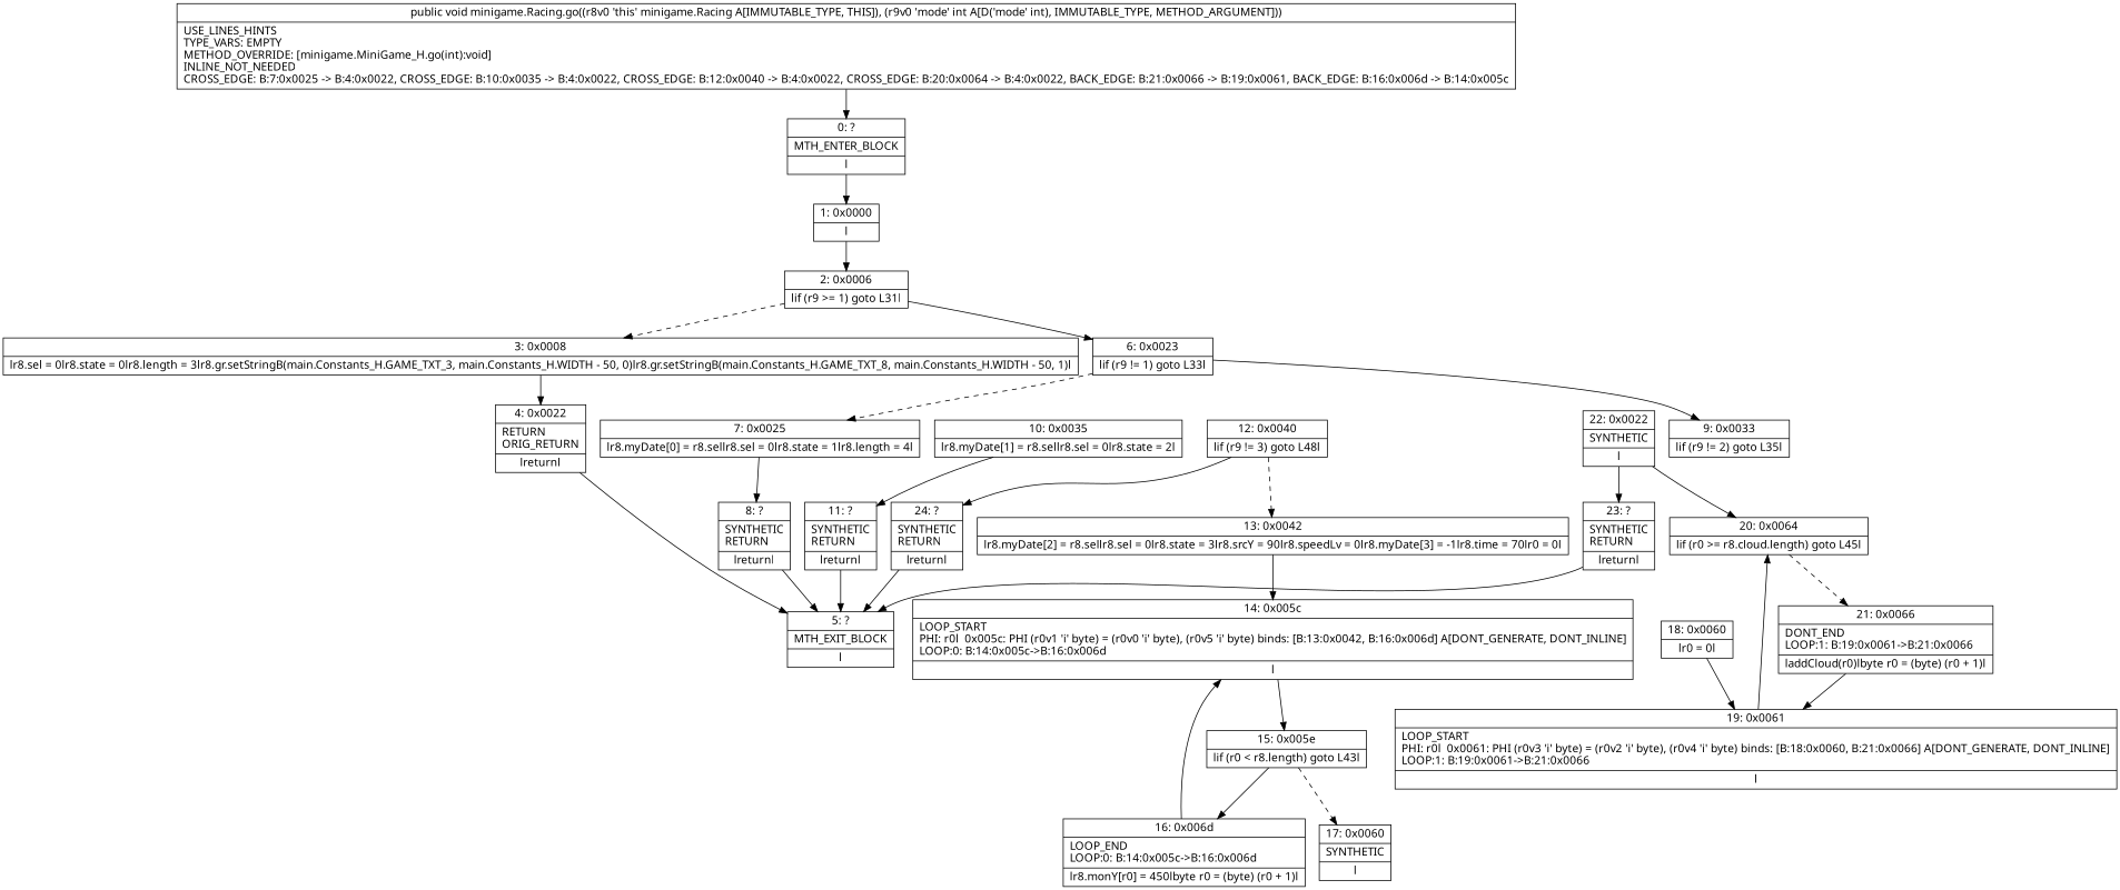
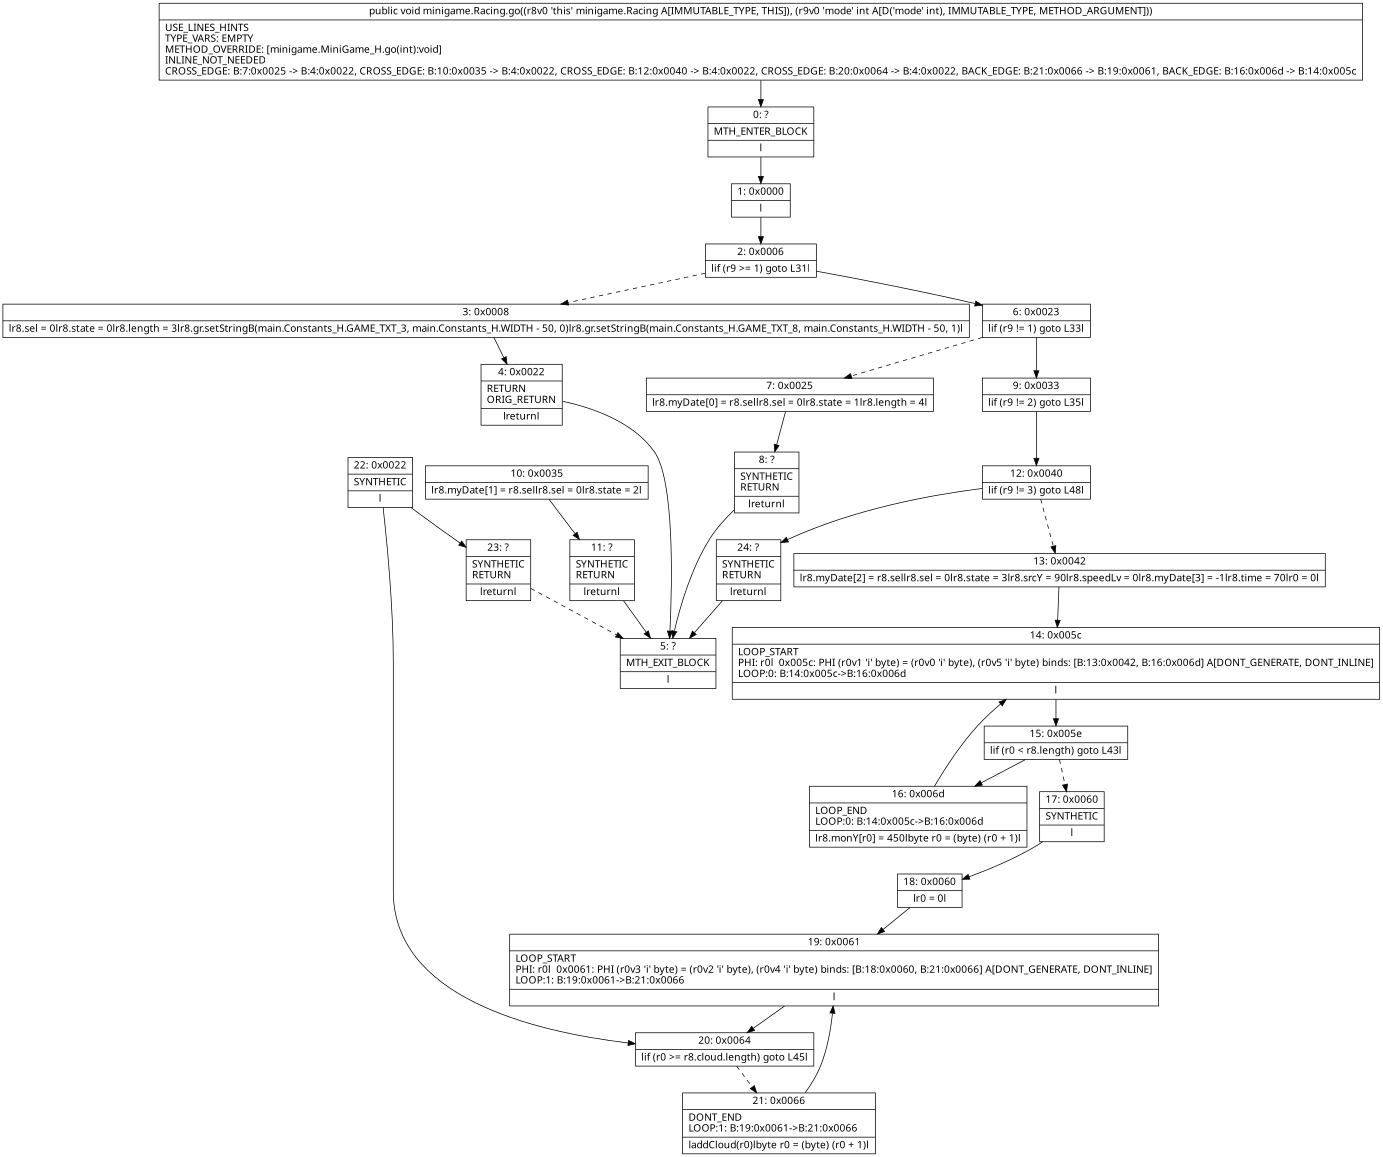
  digraph {
    fontname="Noto Sans"
    node [fontname="Noto Sans" shape=record]
    edge [fontname="Noto Sans"]
    n1 [label="{0\:\ ?|MTH_ENTER_BLOCK\l|l}"]
    n2 [label="{1\:\ 0x0000|l}"]
    n3 [label="{2\:\ 0x0006|lif (r9 \>= 1) goto L31l}"]
    n4 [label="{3\:\ 0x0008|lr8.sel = 0lr8.state = 0lr8.length = 3lr8.gr.setStringB(main.Constants_H.GAME_TXT_3, main.Constants_H.WIDTH \- 50, 0)lr8.gr.setStringB(main.Constants_H.GAME_TXT_8, main.Constants_H.WIDTH \- 50, 1)l}"]
    n5 [label="{6\:\ 0x0023|lif (r9 != 1) goto L33l}"]
    n6 [label="{4\:\ 0x0022|RETURN\lORIG_RETURN\l|lreturnl}"]
    n7 [label="{7\:\ 0x0025|lr8.myDate[0] = r8.sellr8.sel = 0lr8.state = 1lr8.length = 4l}"]
    n8 [label="{9\:\ 0x0033|lif (r9 != 2) goto L35l}"]
    n9 [label="{5\:\ ?|MTH_EXIT_BLOCK\l|l}"]
    n10 [label="{8\:\ ?|SYNTHETIC\lRETURN\l|lreturnl}"]
    n11 [label="{12\:\ 0x0040|lif (r9 != 3) goto L48l}"]
    n12 [label="{10\:\ 0x0035|lr8.myDate[1] = r8.sellr8.sel = 0lr8.state = 2l}"]
    n13 [label="{11\:\ ?|SYNTHETIC\lRETURN\l|lreturnl}"]
    n14 [label="{13\:\ 0x0042|lr8.myDate[2] = r8.sellr8.sel = 0lr8.state = 3lr8.srcY = 90lr8.speedLv = 0lr8.myDate[3] = \-1lr8.time = 70lr0 = 0l}"]
    n15 [label="{24\:\ ?|SYNTHETIC\lRETURN\l|lreturnl}"]
    n16 [label="{14\:\ 0x005c|LOOP_START\lPHI: r0l  0x005c: PHI (r0v1 'i' byte) = (r0v0 'i' byte), (r0v5 'i' byte) binds: [B:13:0x0042, B:16:0x006d] A[DONT_GENERATE, DONT_INLINE]\lLOOP:0: B:14:0x005c\-\>B:16:0x006d\l|l}"]
    n17 [label="{15\:\ 0x005e|lif (r0 \< r8.length) goto L43l}"]
    n18 [label="{16\:\ 0x006d|LOOP_END\lLOOP:0: B:14:0x005c\-\>B:16:0x006d\l|lr8.monY[r0] = 450lbyte r0 = (byte) (r0 + 1)l}"]
    n19 [label="{17\:\ 0x0060|SYNTHETIC\l|l}"]
    n20 [label="{18\:\ 0x0060|lr0 = 0l}"]
    n21 [label="{19\:\ 0x0061|LOOP_START\lPHI: r0l  0x0061: PHI (r0v3 'i' byte) = (r0v2 'i' byte), (r0v4 'i' byte) binds: [B:18:0x0060, B:21:0x0066] A[DONT_GENERATE, DONT_INLINE]\lLOOP:1: B:19:0x0061\-\>B:21:0x0066\l|l}"]
    n22 [label="{20\:\ 0x0064|lif (r0 \>= r8.cloud.length) goto L45l}"]
    n23 [label="{21\:\ 0x0066|DONT_END\lLOOP:1: B:19:0x0061\-\>B:21:0x0066\l|laddCloud(r0)lbyte r0 = (byte) (r0 + 1)l}"]
    n24 [label="{22\:\ 0x0022|SYNTHETIC\l|l}"]
    n25 [label="{23\:\ ?|SYNTHETIC\lRETURN\l|lreturnl}"]
    n26 [label="{public void minigame.Racing.go((r8v0 'this' minigame.Racing A[IMMUTABLE_TYPE, THIS]), (r9v0 'mode' int A[D('mode' int), IMMUTABLE_TYPE, METHOD_ARGUMENT]))  | USE_LINES_HINTS\lTYPE_VARS: EMPTY\lMETHOD_OVERRIDE: [minigame.MiniGame_H.go(int):void]\lINLINE_NOT_NEEDED\lCROSS_EDGE: B:7:0x0025 \-\> B:4:0x0022, CROSS_EDGE: B:10:0x0035 \-\> B:4:0x0022, CROSS_EDGE: B:12:0x0040 \-\> B:4:0x0022, CROSS_EDGE: B:20:0x0064 \-\> B:4:0x0022, BACK_EDGE: B:21:0x0066 \-\> B:19:0x0061, BACK_EDGE: B:16:0x006d \-\> B:14:0x005c\l}"]
    n1 -> n2
    n2 -> n3
    n3 -> n4 [style=dashed]
    n3 -> n5
    n4 -> n6
    n5 -> n7 [style=dashed]
    n5 -> n8
    n6 -> n9
    n7 -> n10
+   n8 -> n11
    n10 -> n9
    n11 -> n14 [style=dashed]
    n11 -> n15
    n12 -> n13
    n13 -> n9
    n14 -> n16
    n15 -> n9
    n16 -> n17
    n17 -> n18
    n17 -> n19 [style=dashed]
    n18 -> n16
+   n19 -> n20
    n20 -> n21
    n21 -> n22
    n22 -> n23 [style=dashed]
    n23 -> n21
    n24 -> n22
    n24 -> n25
-   n25 -> n9
+   n25 -> n9 [style=dashed]
    n26 -> n1
  }
